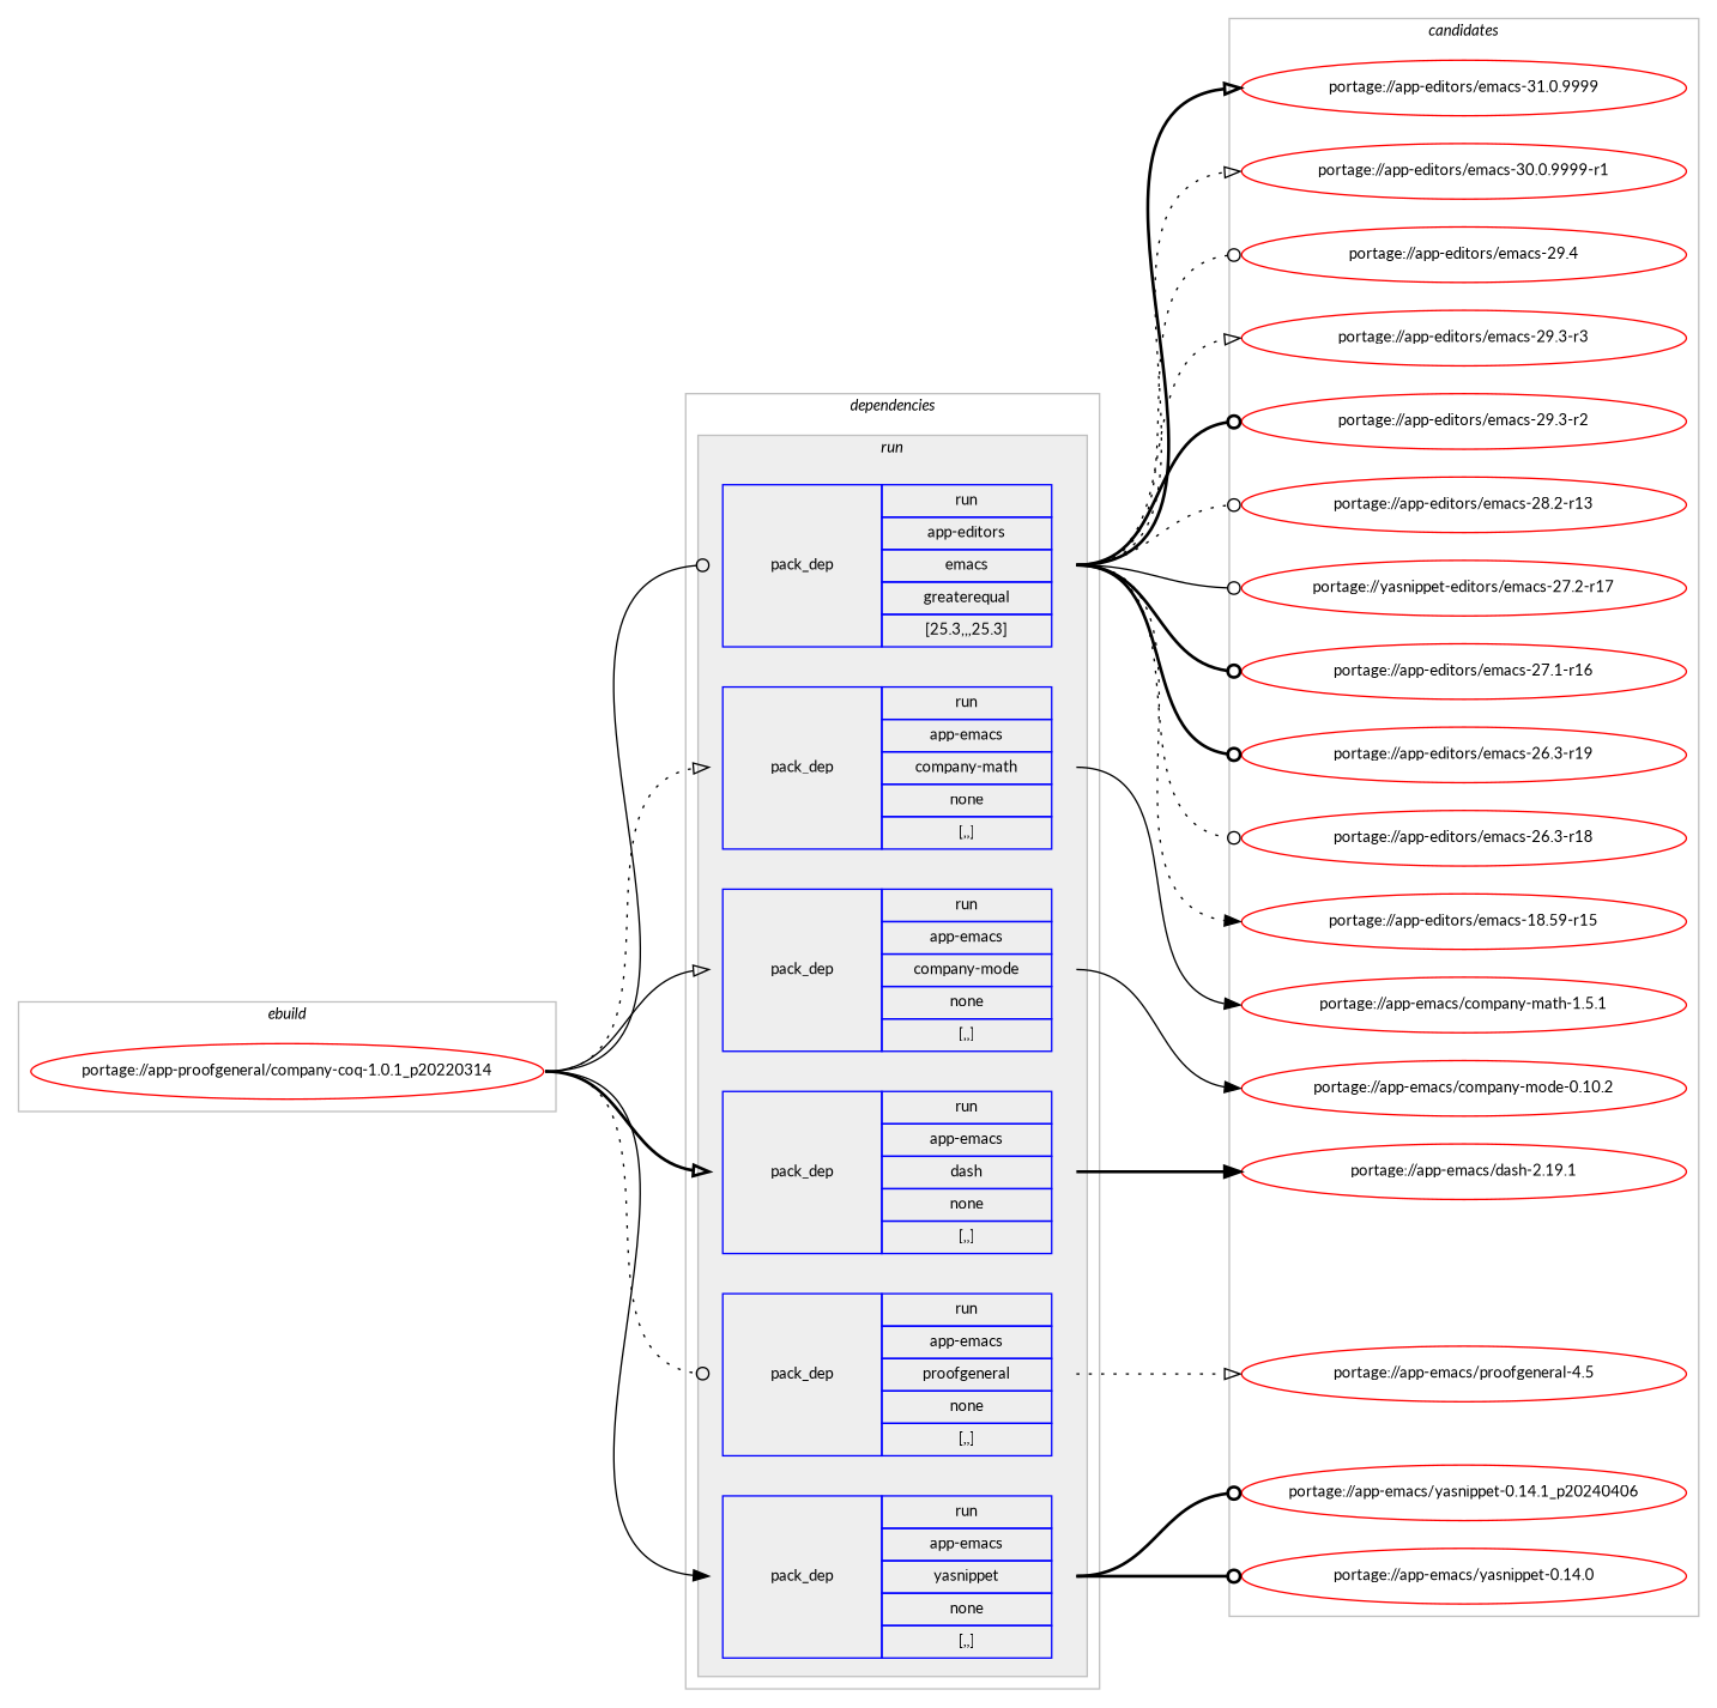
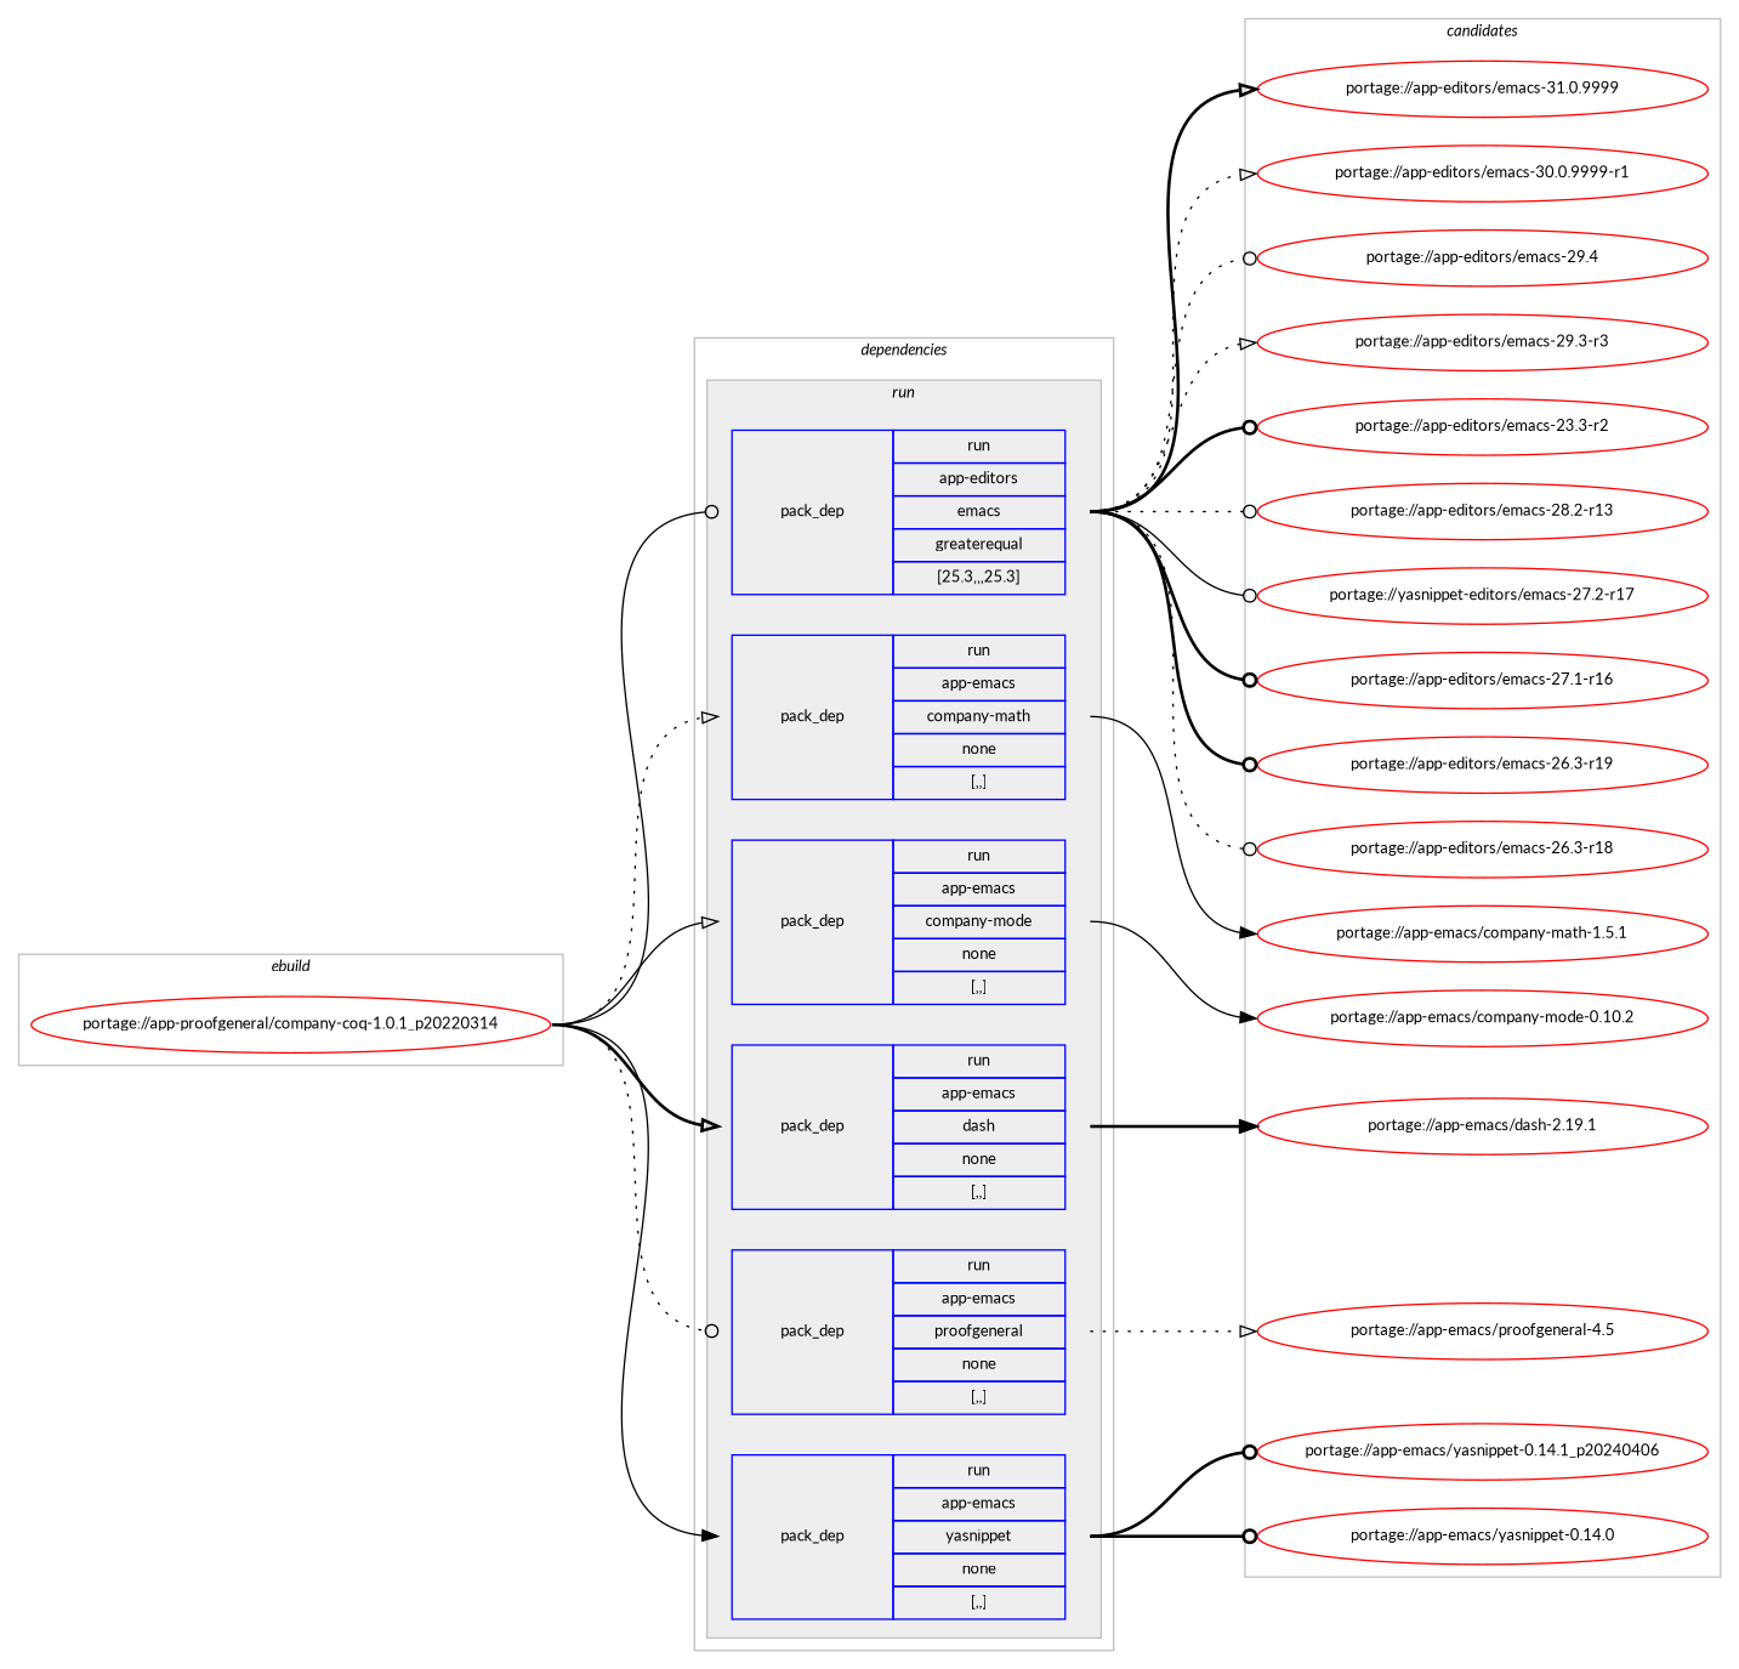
  digraph {
    compound=true
    concentrate=true
    fontname=Lato
    fontsize=10
    newrank=true
    rankdir=LR
    ranksep=1.5
    node [color=red fontname=Lato fontsize=10]
    edge [arrowhead=odot fontname=Lato headport=w style=dotted tailport=e weight=100]
    n1 [label="portage://app-proofgeneral/company-coq-1.0.1_p20220314" width=4]
    n2 [color=blue label=<<TABLE BORDER="0" CELLBORDER="1" CELLSPACING="0" CELLPADDING="4" WIDTH="220"><TR><TD ROWSPAN="6" CELLPADDING="30">pack_dep</TD></TR><TR><TD WIDTH="110">run</TD></TR><TR><TD>app-editors</TD></TR><TR><TD>emacs</TD></TR><TR><TD>greaterequal</TD></TR><TR><TD>[25.3,,,25.3]</TD></TR></TABLE>> shape=none]
    n3 [color=blue label=<<TABLE BORDER="0" CELLBORDER="1" CELLSPACING="0" CELLPADDING="4" WIDTH="220"><TR><TD ROWSPAN="6" CELLPADDING="30">pack_dep</TD></TR><TR><TD WIDTH="110">run</TD></TR><TR><TD>app-emacs</TD></TR><TR><TD>company-math</TD></TR><TR><TD>none</TD></TR><TR><TD>[,,]</TD></TR></TABLE>> shape=none]
    n4 [color=blue label=<<TABLE BORDER="0" CELLBORDER="1" CELLSPACING="0" CELLPADDING="4" WIDTH="220"><TR><TD ROWSPAN="6" CELLPADDING="30">pack_dep</TD></TR><TR><TD WIDTH="110">run</TD></TR><TR><TD>app-emacs</TD></TR><TR><TD>company-mode</TD></TR><TR><TD>none</TD></TR><TR><TD>[,,]</TD></TR></TABLE>> shape=none]
    n5 [color=blue label=<<TABLE BORDER="0" CELLBORDER="1" CELLSPACING="0" CELLPADDING="4" WIDTH="220"><TR><TD ROWSPAN="6" CELLPADDING="30">pack_dep</TD></TR><TR><TD WIDTH="110">run</TD></TR><TR><TD>app-emacs</TD></TR><TR><TD>dash</TD></TR><TR><TD>none</TD></TR><TR><TD>[,,]</TD></TR></TABLE>> shape=none]
    n6 [color=blue label=<<TABLE BORDER="0" CELLBORDER="1" CELLSPACING="0" CELLPADDING="4" WIDTH="220"><TR><TD ROWSPAN="6" CELLPADDING="30">pack_dep</TD></TR><TR><TD WIDTH="110">run</TD></TR><TR><TD>app-emacs</TD></TR><TR><TD>proofgeneral</TD></TR><TR><TD>none</TD></TR><TR><TD>[,,]</TD></TR></TABLE>> shape=none]
    n7 [color=blue label=<<TABLE BORDER="0" CELLBORDER="1" CELLSPACING="0" CELLPADDING="4" WIDTH="220"><TR><TD ROWSPAN="6" CELLPADDING="30">pack_dep</TD></TR><TR><TD WIDTH="110">run</TD></TR><TR><TD>app-emacs</TD></TR><TR><TD>yasnippet</TD></TR><TR><TD>none</TD></TR><TR><TD>[,,]</TD></TR></TABLE>> shape=none]
    n8 [label="portage://app-editors/emacs-31.0.9999" width=4]
    n9 [label="portage://app-editors/emacs-30.0.9999-r1" width=4]
    n10 [label="portage://app-editors/emacs-29.4" width=4]
    n11 [label="portage://app-editors/emacs-29.3-r3" width=4]
-   n12 [label="portage://app-editors/emacs-29.3-r2" width=4]
+   n12 [label="portage://app-editors/emacs-23.3-r2" width=4]
    n13 [label="portage://app-editors/emacs-28.2-r13" width=4]
    n14 [label="portage://yasnippet-editors/emacs-27.2-r17" width=4]
    n15 [label="portage://app-editors/emacs-27.1-r16" width=4]
    n16 [label="portage://app-editors/emacs-26.3-r19" width=4]
    n17 [label="portage://app-editors/emacs-26.3-r18" width=4]
-   n18 [label="portage://app-editors/emacs-18.59-r15" width=4]
    n19 [label="portage://app-emacs/company-math-1.5.1" width=4]
    n20 [label="portage://app-emacs/company-mode-0.10.2" width=4]
    n21 [label="portage://app-emacs/dash-2.19.1" width=4]
    n22 [label="portage://app-emacs/proofgeneral-4.5" width=4]
    n23 [label="portage://app-emacs/yasnippet-0.14.1_p20240406" width=4]
    n24 [label="portage://app-emacs/yasnippet-0.14.0" width=4]
    subgraph cluster_1 {
      color=gray
      label=<<i>ebuild</i>>
      rank=same
      n1
    }
    subgraph cluster_2 {
      color=gray
      label=<<i>dependencies</i>>
      subgraph cluster_3 {
        color=gray
        fillcolor="#eeeeee"
        label=<<i>compile</i>>
        style=filled
      }
      subgraph cluster_4 {
        color=gray
        fillcolor="#eeeeee"
        label=<<i>compile and run</i>>
        style=filled
      }
      subgraph cluster_5 {
        color=gray
        fillcolor="#eeeeee"
        label=<<i>run</i>>
        style=filled
        subgraph sub_6 {
          color=gray
          fillcolor="#eeeeee"
          label=<<i>run</i>>
          style=filled
          n2
        }
        subgraph sub_7 {
          color=gray
          fillcolor="#eeeeee"
          label=<<i>run</i>>
          style=filled
          n3
        }
        subgraph sub_8 {
          color=gray
          fillcolor="#eeeeee"
          label=<<i>run</i>>
          style=filled
          n4
        }
        subgraph sub_9 {
          color=gray
          fillcolor="#eeeeee"
          label=<<i>run</i>>
          style=filled
          n5
        }
        subgraph sub_10 {
          color=gray
          fillcolor="#eeeeee"
          label=<<i>run</i>>
          style=filled
          n6
        }
        subgraph sub_11 {
          color=gray
          fillcolor="#eeeeee"
          label=<<i>run</i>>
          style=filled
          n7
        }
      }
    }
    subgraph cluster_12 {
      color=gray
      label=<<i>candidates</i>>
      rank=same
      subgraph sub_13 {
        color=black
        label=<<i>candidates</i>>
        nodesep=1
        rank=same
        n8
        n9
        n10
        n11
        n12
        n13
        n14
        n15
        n16
        n17
-       n18
      }
      subgraph sub_14 {
        color=black
        label=<<i>candidates</i>>
        nodesep=1
        rank=same
        n19
      }
      subgraph sub_15 {
        color=black
        label=<<i>candidates</i>>
        nodesep=1
        rank=same
        n20
      }
      subgraph sub_16 {
        color=black
        label=<<i>candidates</i>>
        nodesep=1
        rank=same
        n21
      }
      subgraph sub_17 {
        color=black
        label=<<i>candidates</i>>
        nodesep=1
        rank=same
        n22
      }
      subgraph sub_18 {
        color=black
        label=<<i>candidates</i>>
        nodesep=1
        rank=same
        n23
        n24
      }
    }
    n1 -> n2 [style=solid weight=20]
    n1 -> n3 [arrowhead=onormal weight=20]
    n1 -> n4 [arrowhead=onormal style=solid weight=20]
    n1 -> n5 [arrowhead=onormal style=bold weight=20]
    n1 -> n6 [weight=20]
    n1 -> n7 [arrowhead=normal style=solid weight=20]
    n2 -> n8 [arrowhead=onormal style=bold]
    n2 -> n9 [arrowhead=onormal]
    n2 -> n10
    n2 -> n11 [arrowhead=onormal]
    n2 -> n12 [style=bold]
    n2 -> n13
    n2 -> n14 [style=solid]
    n2 -> n15 [style=bold]
    n2 -> n16 [style=bold]
    n2 -> n17
-   n2 -> n18 [arrowhead=normal]
    n3 -> n19 [arrowhead=normal style=solid]
    n4 -> n20 [arrowhead=normal style=solid]
    n5 -> n21 [arrowhead=normal style=bold]
    n6 -> n22 [arrowhead=onormal]
    n7 -> n23 [style=bold]
    n7 -> n24 [style=bold]
  }
